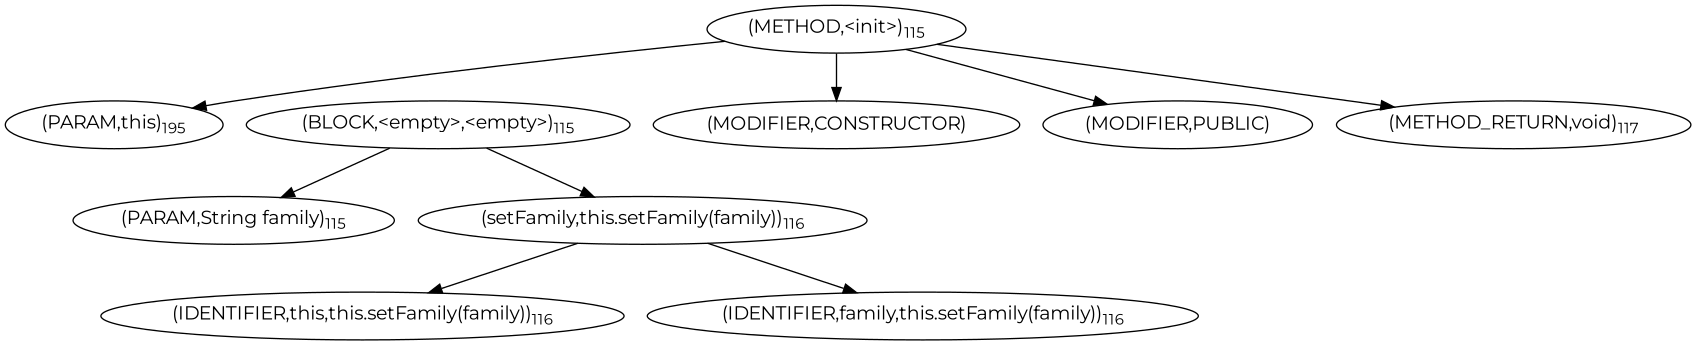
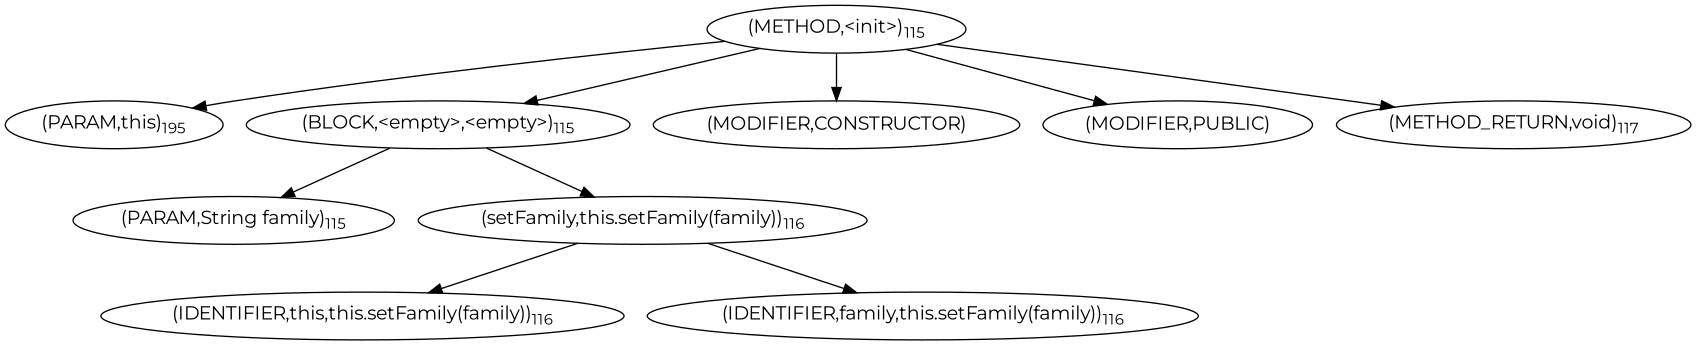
  digraph {
    fontname=Montserrat
    node [fontname=Montserrat]
    edge [fontname=Montserrat]
    n1 [label=<(METHOD,&lt;init&gt;)<SUB>115</SUB>>]
    n2 [label=<(PARAM,this)<SUB>195</SUB>>]
    n3 [label=<(BLOCK,&lt;empty&gt;,&lt;empty&gt;)<SUB>115</SUB>>]
    n4 [label=<(MODIFIER,CONSTRUCTOR)>]
    n5 [label=<(MODIFIER,PUBLIC)>]
    n6 [label=<(METHOD_RETURN,void)<SUB>117</SUB>>]
    n7 [label=<(PARAM,String family)<SUB>115</SUB>>]
    n8 [label=<(setFamily,this.setFamily(family))<SUB>116</SUB>>]
    n9 [label=<(IDENTIFIER,this,this.setFamily(family))<SUB>116</SUB>>]
    n10 [label=<(IDENTIFIER,family,this.setFamily(family))<SUB>116</SUB>>]
    n1 -> n2
+   n1 -> n3
    n1 -> n4
    n1 -> n5
    n1 -> n6
    n3 -> n7
    n3 -> n8
    n8 -> n9
    n8 -> n10
  }
